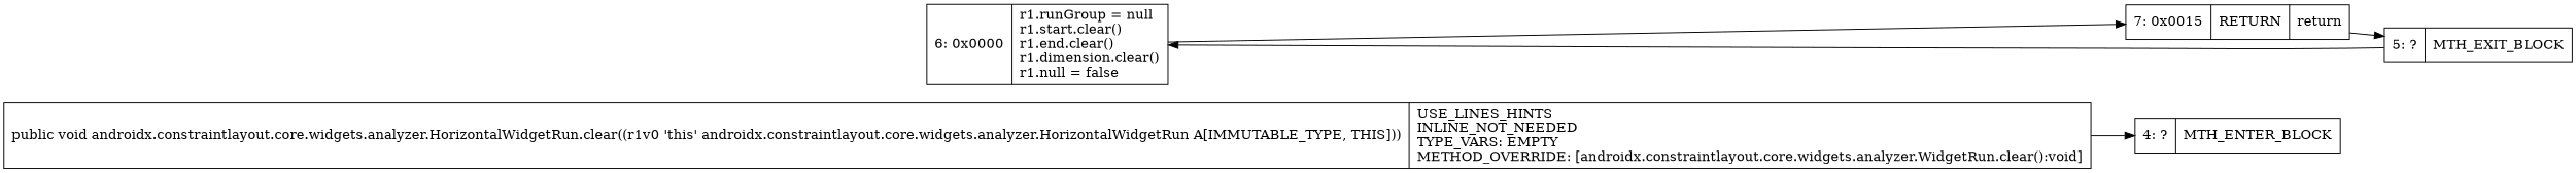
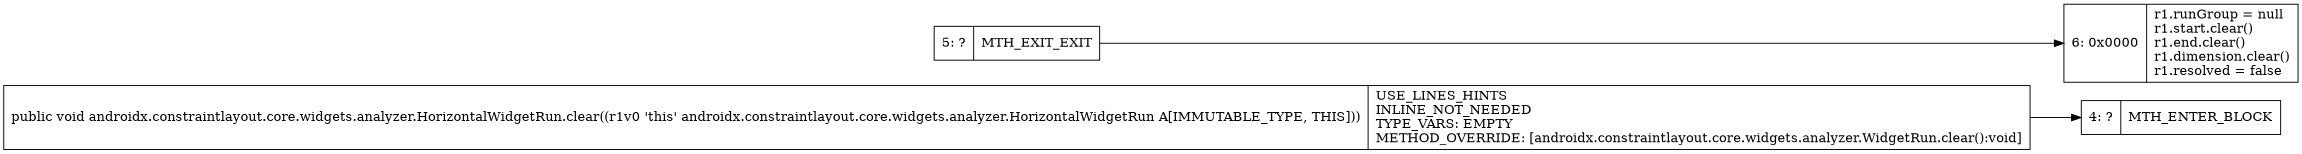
  digraph {
    rankdir=LR
    node [shape=record]
    n1 [label="{4\:\ ?|MTH_ENTER_BLOCK\l}"]
-   n2 [label="{6\:\ 0x0000|r1.runGroup = null\lr1.start.clear()\lr1.end.clear()\lr1.dimension.clear()\lr1.null = false\l}"]
-   n3 [label="{7\:\ 0x0015|RETURN\l|return\l}"]
-   n4 [label="{5\:\ ?|MTH_EXIT_BLOCK\l}"]
+   n2 [label="{6\:\ 0x0000|r1.runGroup = null\lr1.start.clear()\lr1.end.clear()\lr1.dimension.clear()\lr1.resolved = false\l}"]
+   n4 [label="{5\:\ ?|MTH_EXIT_EXIT\l}"]
    n5 [label="{public void androidx.constraintlayout.core.widgets.analyzer.HorizontalWidgetRun.clear((r1v0 'this' androidx.constraintlayout.core.widgets.analyzer.HorizontalWidgetRun A[IMMUTABLE_TYPE, THIS]))  | USE_LINES_HINTS\lINLINE_NOT_NEEDED\lTYPE_VARS: EMPTY\lMETHOD_OVERRIDE: [androidx.constraintlayout.core.widgets.analyzer.WidgetRun.clear():void]\l}"]
-   n2 -> n3
-   n3 -> n4
    n4 -> n2
    n5 -> n1
  }
